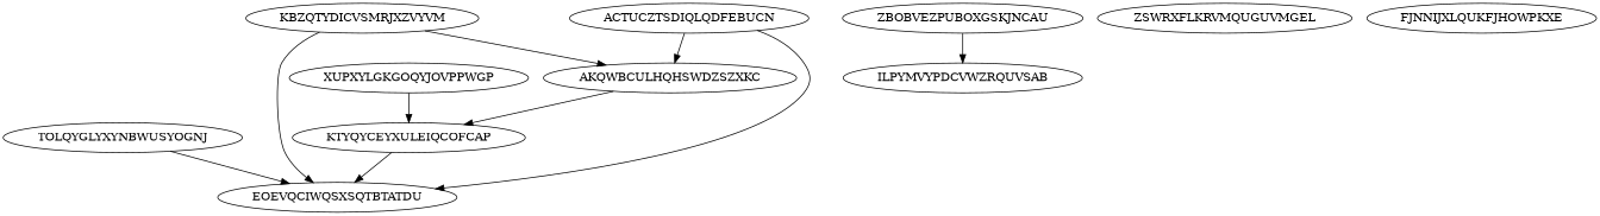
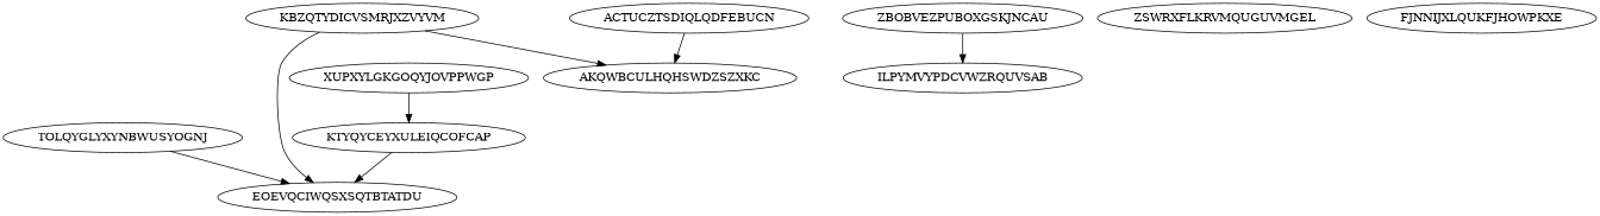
  digraph {
    node [Weight=13]
    edge [Weight=11]
    TOLQYGLYXYNBWUSYOGNJ [Weight=14]
    EOEVQCIWQSXSQTBTATDU [Weight=16]
    XUPXYLGKGOQYJOVPPWGP [Weight=11]
    KTYQYCEYXULEIQCOFCAP [Weight=16]
    ILPYMVYPDCVWZRQUVSAB [Weight=15]
    ZBOBVEZPUBOXGSKJNCAU
    AKQWBCULHQHSWDZSZXKC [Weight=15]
    ZSWRXFLKRVMQUGUVMGEL [Weight=17]
    KBZQTYDICVSMRJXZVYVM [Weight=18]
    ACTUCZTSDIQLQDFEBUCN
    FJNNIJXLQUKFJHOWPKXE
    TOLQYGLYXYNBWUSYOGNJ -> EOEVQCIWQSXSQTBTATDU [Weight=15]
    XUPXYLGKGOQYJOVPPWGP -> KTYQYCEYXULEIQCOFCAP [Weight=17]
    KTYQYCEYXULEIQCOFCAP -> EOEVQCIWQSXSQTBTATDU [Weight=14]
    ZBOBVEZPUBOXGSKJNCAU -> ILPYMVYPDCVWZRQUVSAB [Weight=19]
-   AKQWBCULHQHSWDZSZXKC -> KTYQYCEYXULEIQCOFCAP [Weight=13]
    KBZQTYDICVSMRJXZVYVM -> EOEVQCIWQSXSQTBTATDU
    KBZQTYDICVSMRJXZVYVM -> AKQWBCULHQHSWDZSZXKC [Weight=10]
-   ACTUCZTSDIQLQDFEBUCN -> EOEVQCIWQSXSQTBTATDU [Weight=10]
    ACTUCZTSDIQLQDFEBUCN -> AKQWBCULHQHSWDZSZXKC
  }
